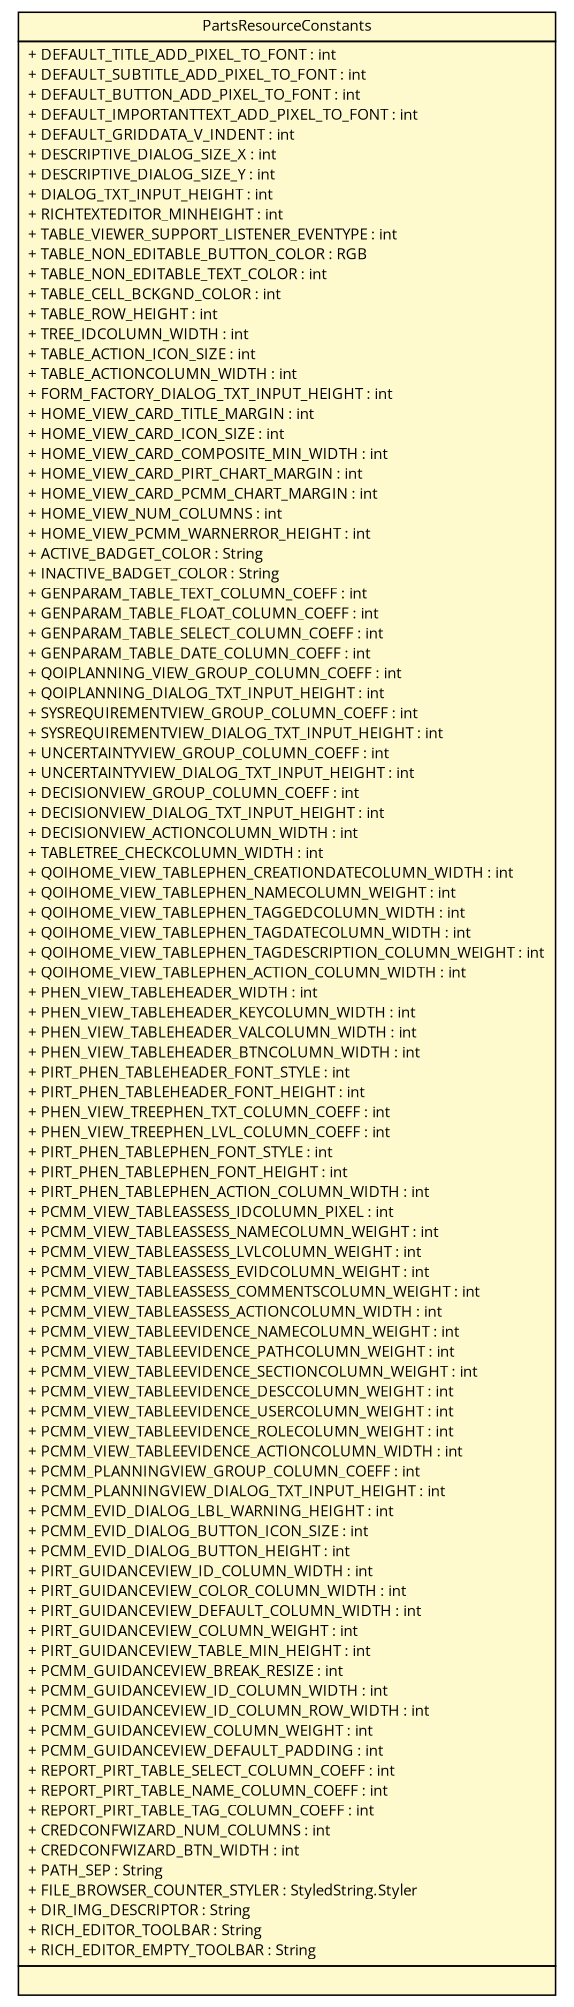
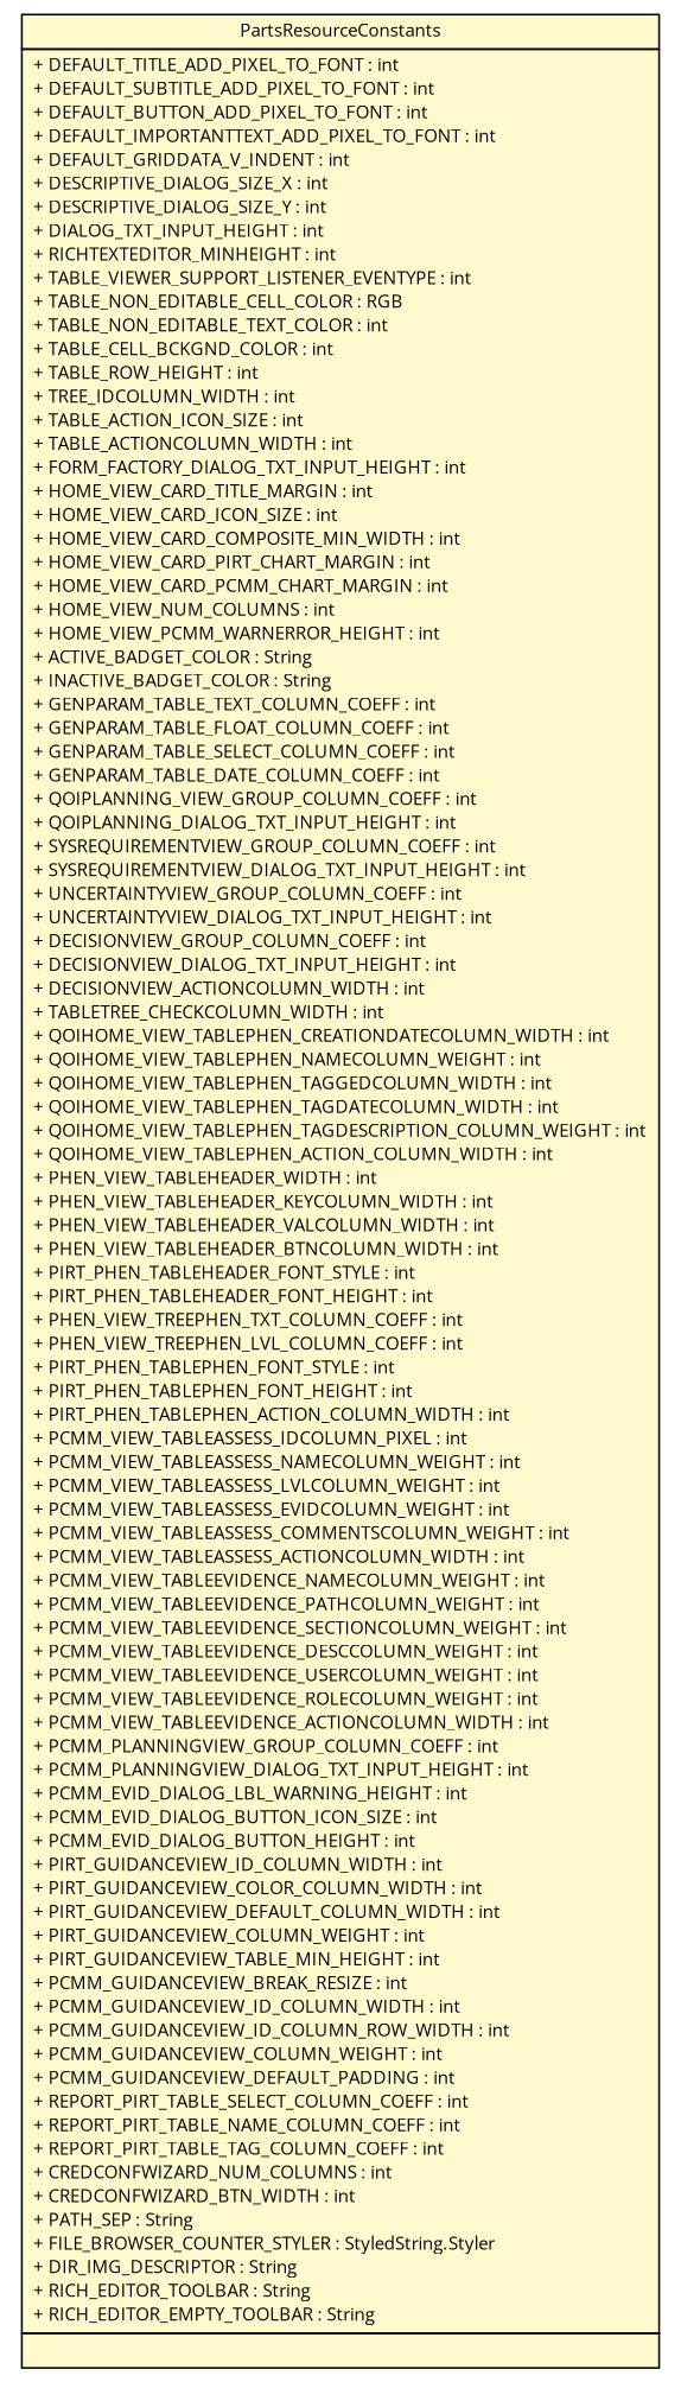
  digraph {
    nodesep=0.25
    ranksep=0.5
    fontname="Open Sans"
-   n1 [fontcolor=black fontname="Open Sans" fontsize=10.0 label=<<table title="gov.sandia.cf.parts.constants.PartsResourceConstants" border="0" cellborder="1" cellspacing="0" cellpadding="2" port="p" bgcolor="lemonChiffon" href="./PartsResourceConstants.html"> 		<tr><td><table border="0" cellspacing="0" cellpadding="1"> <tr><td align="center" balign="center"> PartsResourceConstants </td></tr> 		</table></td></tr> 		<tr><td><table border="0" cellspacing="0" cellpadding="1"> <tr><td align="left" balign="left"> + DEFAULT_TITLE_ADD_PIXEL_TO_FONT : int </td></tr> <tr><td align="left" balign="left"> + DEFAULT_SUBTITLE_ADD_PIXEL_TO_FONT : int </td></tr> <tr><td align="left" balign="left"> + DEFAULT_BUTTON_ADD_PIXEL_TO_FONT : int </td></tr> <tr><td align="left" balign="left"> + DEFAULT_IMPORTANTTEXT_ADD_PIXEL_TO_FONT : int </td></tr> <tr><td align="left" balign="left"> + DEFAULT_GRIDDATA_V_INDENT : int </td></tr> <tr><td align="left" balign="left"> + DESCRIPTIVE_DIALOG_SIZE_X : int </td></tr> <tr><td align="left" balign="left"> + DESCRIPTIVE_DIALOG_SIZE_Y : int </td></tr> <tr><td align="left" balign="left"> + DIALOG_TXT_INPUT_HEIGHT : int </td></tr> <tr><td align="left" balign="left"> + RICHTEXTEDITOR_MINHEIGHT : int </td></tr> <tr><td align="left" balign="left"> + TABLE_VIEWER_SUPPORT_LISTENER_EVENTYPE : int </td></tr> <tr><td align="left" balign="left"> + TABLE_NON_EDITABLE_BUTTON_COLOR : RGB </td></tr> <tr><td align="left" balign="left"> + TABLE_NON_EDITABLE_TEXT_COLOR : int </td></tr> <tr><td align="left" balign="left"> + TABLE_CELL_BCKGND_COLOR : int </td></tr> <tr><td align="left" balign="left"> + TABLE_ROW_HEIGHT : int </td></tr> <tr><td align="left" balign="left"> + TREE_IDCOLUMN_WIDTH : int </td></tr> <tr><td align="left" balign="left"> + TABLE_ACTION_ICON_SIZE : int </td></tr> <tr><td align="left" balign="left"> + TABLE_ACTIONCOLUMN_WIDTH : int </td></tr> <tr><td align="left" balign="left"> + FORM_FACTORY_DIALOG_TXT_INPUT_HEIGHT : int </td></tr> <tr><td align="left" balign="left"> + HOME_VIEW_CARD_TITLE_MARGIN : int </td></tr> <tr><td align="left" balign="left"> + HOME_VIEW_CARD_ICON_SIZE : int </td></tr> <tr><td align="left" balign="left"> + HOME_VIEW_CARD_COMPOSITE_MIN_WIDTH : int </td></tr> <tr><td align="left" balign="left"> + HOME_VIEW_CARD_PIRT_CHART_MARGIN : int </td></tr> <tr><td align="left" balign="left"> + HOME_VIEW_CARD_PCMM_CHART_MARGIN : int </td></tr> <tr><td align="left" balign="left"> + HOME_VIEW_NUM_COLUMNS : int </td></tr> <tr><td align="left" balign="left"> + HOME_VIEW_PCMM_WARNERROR_HEIGHT : int </td></tr> <tr><td align="left" balign="left"> + ACTIVE_BADGET_COLOR : String </td></tr> <tr><td align="left" balign="left"> + INACTIVE_BADGET_COLOR : String </td></tr> <tr><td align="left" balign="left"> + GENPARAM_TABLE_TEXT_COLUMN_COEFF : int </td></tr> <tr><td align="left" balign="left"> + GENPARAM_TABLE_FLOAT_COLUMN_COEFF : int </td></tr> <tr><td align="left" balign="left"> + GENPARAM_TABLE_SELECT_COLUMN_COEFF : int </td></tr> <tr><td align="left" balign="left"> + GENPARAM_TABLE_DATE_COLUMN_COEFF : int </td></tr> <tr><td align="left" balign="left"> + QOIPLANNING_VIEW_GROUP_COLUMN_COEFF : int </td></tr> <tr><td align="left" balign="left"> + QOIPLANNING_DIALOG_TXT_INPUT_HEIGHT : int </td></tr> <tr><td align="left" balign="left"> + SYSREQUIREMENTVIEW_GROUP_COLUMN_COEFF : int </td></tr> <tr><td align="left" balign="left"> + SYSREQUIREMENTVIEW_DIALOG_TXT_INPUT_HEIGHT : int </td></tr> <tr><td align="left" balign="left"> + UNCERTAINTYVIEW_GROUP_COLUMN_COEFF : int </td></tr> <tr><td align="left" balign="left"> + UNCERTAINTYVIEW_DIALOG_TXT_INPUT_HEIGHT : int </td></tr> <tr><td align="left" balign="left"> + DECISIONVIEW_GROUP_COLUMN_COEFF : int </td></tr> <tr><td align="left" balign="left"> + DECISIONVIEW_DIALOG_TXT_INPUT_HEIGHT : int </td></tr> <tr><td align="left" balign="left"> + DECISIONVIEW_ACTIONCOLUMN_WIDTH : int </td></tr> <tr><td align="left" balign="left"> + TABLETREE_CHECKCOLUMN_WIDTH : int </td></tr> <tr><td align="left" balign="left"> + QOIHOME_VIEW_TABLEPHEN_CREATIONDATECOLUMN_WIDTH : int </td></tr> <tr><td align="left" balign="left"> + QOIHOME_VIEW_TABLEPHEN_NAMECOLUMN_WEIGHT : int </td></tr> <tr><td align="left" balign="left"> + QOIHOME_VIEW_TABLEPHEN_TAGGEDCOLUMN_WIDTH : int </td></tr> <tr><td align="left" balign="left"> + QOIHOME_VIEW_TABLEPHEN_TAGDATECOLUMN_WIDTH : int </td></tr> <tr><td align="left" balign="left"> + QOIHOME_VIEW_TABLEPHEN_TAGDESCRIPTION_COLUMN_WEIGHT : int </td></tr> <tr><td align="left" balign="left"> + QOIHOME_VIEW_TABLEPHEN_ACTION_COLUMN_WIDTH : int </td></tr> <tr><td align="left" balign="left"> + PHEN_VIEW_TABLEHEADER_WIDTH : int </td></tr> <tr><td align="left" balign="left"> + PHEN_VIEW_TABLEHEADER_KEYCOLUMN_WIDTH : int </td></tr> <tr><td align="left" balign="left"> + PHEN_VIEW_TABLEHEADER_VALCOLUMN_WIDTH : int </td></tr> <tr><td align="left" balign="left"> + PHEN_VIEW_TABLEHEADER_BTNCOLUMN_WIDTH : int </td></tr> <tr><td align="left" balign="left"> + PIRT_PHEN_TABLEHEADER_FONT_STYLE : int </td></tr> <tr><td align="left" balign="left"> + PIRT_PHEN_TABLEHEADER_FONT_HEIGHT : int </td></tr> <tr><td align="left" balign="left"> + PHEN_VIEW_TREEPHEN_TXT_COLUMN_COEFF : int </td></tr> <tr><td align="left" balign="left"> + PHEN_VIEW_TREEPHEN_LVL_COLUMN_COEFF : int </td></tr> <tr><td align="left" balign="left"> + PIRT_PHEN_TABLEPHEN_FONT_STYLE : int </td></tr> <tr><td align="left" balign="left"> + PIRT_PHEN_TABLEPHEN_FONT_HEIGHT : int </td></tr> <tr><td align="left" balign="left"> + PIRT_PHEN_TABLEPHEN_ACTION_COLUMN_WIDTH : int </td></tr> <tr><td align="left" balign="left"> + PCMM_VIEW_TABLEASSESS_IDCOLUMN_PIXEL : int </td></tr> <tr><td align="left" balign="left"> + PCMM_VIEW_TABLEASSESS_NAMECOLUMN_WEIGHT : int </td></tr> <tr><td align="left" balign="left"> + PCMM_VIEW_TABLEASSESS_LVLCOLUMN_WEIGHT : int </td></tr> <tr><td align="left" balign="left"> + PCMM_VIEW_TABLEASSESS_EVIDCOLUMN_WEIGHT : int </td></tr> <tr><td align="left" balign="left"> + PCMM_VIEW_TABLEASSESS_COMMENTSCOLUMN_WEIGHT : int </td></tr> <tr><td align="left" balign="left"> + PCMM_VIEW_TABLEASSESS_ACTIONCOLUMN_WIDTH : int </td></tr> <tr><td align="left" balign="left"> + PCMM_VIEW_TABLEEVIDENCE_NAMECOLUMN_WEIGHT : int </td></tr> <tr><td align="left" balign="left"> + PCMM_VIEW_TABLEEVIDENCE_PATHCOLUMN_WEIGHT : int </td></tr> <tr><td align="left" balign="left"> + PCMM_VIEW_TABLEEVIDENCE_SECTIONCOLUMN_WEIGHT : int </td></tr> <tr><td align="left" balign="left"> + PCMM_VIEW_TABLEEVIDENCE_DESCCOLUMN_WEIGHT : int </td></tr> <tr><td align="left" balign="left"> + PCMM_VIEW_TABLEEVIDENCE_USERCOLUMN_WEIGHT : int </td></tr> <tr><td align="left" balign="left"> + PCMM_VIEW_TABLEEVIDENCE_ROLECOLUMN_WEIGHT : int </td></tr> <tr><td align="left" balign="left"> + PCMM_VIEW_TABLEEVIDENCE_ACTIONCOLUMN_WIDTH : int </td></tr> <tr><td align="left" balign="left"> + PCMM_PLANNINGVIEW_GROUP_COLUMN_COEFF : int </td></tr> <tr><td align="left" balign="left"> + PCMM_PLANNINGVIEW_DIALOG_TXT_INPUT_HEIGHT : int </td></tr> <tr><td align="left" balign="left"> + PCMM_EVID_DIALOG_LBL_WARNING_HEIGHT : int </td></tr> <tr><td align="left" balign="left"> + PCMM_EVID_DIALOG_BUTTON_ICON_SIZE : int </td></tr> <tr><td align="left" balign="left"> + PCMM_EVID_DIALOG_BUTTON_HEIGHT : int </td></tr> <tr><td align="left" balign="left"> + PIRT_GUIDANCEVIEW_ID_COLUMN_WIDTH : int </td></tr> <tr><td align="left" balign="left"> + PIRT_GUIDANCEVIEW_COLOR_COLUMN_WIDTH : int </td></tr> <tr><td align="left" balign="left"> + PIRT_GUIDANCEVIEW_DEFAULT_COLUMN_WIDTH : int </td></tr> <tr><td align="left" balign="left"> + PIRT_GUIDANCEVIEW_COLUMN_WEIGHT : int </td></tr> <tr><td align="left" balign="left"> + PIRT_GUIDANCEVIEW_TABLE_MIN_HEIGHT : int </td></tr> <tr><td align="left" balign="left"> + PCMM_GUIDANCEVIEW_BREAK_RESIZE : int </td></tr> <tr><td align="left" balign="left"> + PCMM_GUIDANCEVIEW_ID_COLUMN_WIDTH : int </td></tr> <tr><td align="left" balign="left"> + PCMM_GUIDANCEVIEW_ID_COLUMN_ROW_WIDTH : int </td></tr> <tr><td align="left" balign="left"> + PCMM_GUIDANCEVIEW_COLUMN_WEIGHT : int </td></tr> <tr><td align="left" balign="left"> + PCMM_GUIDANCEVIEW_DEFAULT_PADDING : int </td></tr> <tr><td align="left" balign="left"> + REPORT_PIRT_TABLE_SELECT_COLUMN_COEFF : int </td></tr> <tr><td align="left" balign="left"> + REPORT_PIRT_TABLE_NAME_COLUMN_COEFF : int </td></tr> <tr><td align="left" balign="left"> + REPORT_PIRT_TABLE_TAG_COLUMN_COEFF : int </td></tr> <tr><td align="left" balign="left"> + CREDCONFWIZARD_NUM_COLUMNS : int </td></tr> <tr><td align="left" balign="left"> + CREDCONFWIZARD_BTN_WIDTH : int </td></tr> <tr><td align="left" balign="left"> + PATH_SEP : String </td></tr> <tr><td align="left" balign="left"> + FILE_BROWSER_COUNTER_STYLER : StyledString.Styler </td></tr> <tr><td align="left" balign="left"> + DIR_IMG_DESCRIPTOR : String </td></tr> <tr><td align="left" balign="left"> + RICH_EDITOR_TOOLBAR : String </td></tr> <tr><td align="left" balign="left"> + RICH_EDITOR_EMPTY_TOOLBAR : String </td></tr> 		</table></td></tr> 		<tr><td><table border="0" cellspacing="0" cellpadding="1"> <tr><td align="left" balign="left">  </td></tr> 		</table></td></tr> 		</table>> shape=plaintext]
+   n1 [fontcolor=black fontname="Open Sans" fontsize=10.0 label=<<table title="gov.sandia.cf.parts.constants.PartsResourceConstants" border="0" cellborder="1" cellspacing="0" cellpadding="2" port="p" bgcolor="lemonChiffon" href="./PartsResourceConstants.html"> 		<tr><td><table border="0" cellspacing="0" cellpadding="1"> <tr><td align="center" balign="center"> PartsResourceConstants </td></tr> 		</table></td></tr> 		<tr><td><table border="0" cellspacing="0" cellpadding="1"> <tr><td align="left" balign="left"> + DEFAULT_TITLE_ADD_PIXEL_TO_FONT : int </td></tr> <tr><td align="left" balign="left"> + DEFAULT_SUBTITLE_ADD_PIXEL_TO_FONT : int </td></tr> <tr><td align="left" balign="left"> + DEFAULT_BUTTON_ADD_PIXEL_TO_FONT : int </td></tr> <tr><td align="left" balign="left"> + DEFAULT_IMPORTANTTEXT_ADD_PIXEL_TO_FONT : int </td></tr> <tr><td align="left" balign="left"> + DEFAULT_GRIDDATA_V_INDENT : int </td></tr> <tr><td align="left" balign="left"> + DESCRIPTIVE_DIALOG_SIZE_X : int </td></tr> <tr><td align="left" balign="left"> + DESCRIPTIVE_DIALOG_SIZE_Y : int </td></tr> <tr><td align="left" balign="left"> + DIALOG_TXT_INPUT_HEIGHT : int </td></tr> <tr><td align="left" balign="left"> + RICHTEXTEDITOR_MINHEIGHT : int </td></tr> <tr><td align="left" balign="left"> + TABLE_VIEWER_SUPPORT_LISTENER_EVENTYPE : int </td></tr> <tr><td align="left" balign="left"> + TABLE_NON_EDITABLE_CELL_COLOR : RGB </td></tr> <tr><td align="left" balign="left"> + TABLE_NON_EDITABLE_TEXT_COLOR : int </td></tr> <tr><td align="left" balign="left"> + TABLE_CELL_BCKGND_COLOR : int </td></tr> <tr><td align="left" balign="left"> + TABLE_ROW_HEIGHT : int </td></tr> <tr><td align="left" balign="left"> + TREE_IDCOLUMN_WIDTH : int </td></tr> <tr><td align="left" balign="left"> + TABLE_ACTION_ICON_SIZE : int </td></tr> <tr><td align="left" balign="left"> + TABLE_ACTIONCOLUMN_WIDTH : int </td></tr> <tr><td align="left" balign="left"> + FORM_FACTORY_DIALOG_TXT_INPUT_HEIGHT : int </td></tr> <tr><td align="left" balign="left"> + HOME_VIEW_CARD_TITLE_MARGIN : int </td></tr> <tr><td align="left" balign="left"> + HOME_VIEW_CARD_ICON_SIZE : int </td></tr> <tr><td align="left" balign="left"> + HOME_VIEW_CARD_COMPOSITE_MIN_WIDTH : int </td></tr> <tr><td align="left" balign="left"> + HOME_VIEW_CARD_PIRT_CHART_MARGIN : int </td></tr> <tr><td align="left" balign="left"> + HOME_VIEW_CARD_PCMM_CHART_MARGIN : int </td></tr> <tr><td align="left" balign="left"> + HOME_VIEW_NUM_COLUMNS : int </td></tr> <tr><td align="left" balign="left"> + HOME_VIEW_PCMM_WARNERROR_HEIGHT : int </td></tr> <tr><td align="left" balign="left"> + ACTIVE_BADGET_COLOR : String </td></tr> <tr><td align="left" balign="left"> + INACTIVE_BADGET_COLOR : String </td></tr> <tr><td align="left" balign="left"> + GENPARAM_TABLE_TEXT_COLUMN_COEFF : int </td></tr> <tr><td align="left" balign="left"> + GENPARAM_TABLE_FLOAT_COLUMN_COEFF : int </td></tr> <tr><td align="left" balign="left"> + GENPARAM_TABLE_SELECT_COLUMN_COEFF : int </td></tr> <tr><td align="left" balign="left"> + GENPARAM_TABLE_DATE_COLUMN_COEFF : int </td></tr> <tr><td align="left" balign="left"> + QOIPLANNING_VIEW_GROUP_COLUMN_COEFF : int </td></tr> <tr><td align="left" balign="left"> + QOIPLANNING_DIALOG_TXT_INPUT_HEIGHT : int </td></tr> <tr><td align="left" balign="left"> + SYSREQUIREMENTVIEW_GROUP_COLUMN_COEFF : int </td></tr> <tr><td align="left" balign="left"> + SYSREQUIREMENTVIEW_DIALOG_TXT_INPUT_HEIGHT : int </td></tr> <tr><td align="left" balign="left"> + UNCERTAINTYVIEW_GROUP_COLUMN_COEFF : int </td></tr> <tr><td align="left" balign="left"> + UNCERTAINTYVIEW_DIALOG_TXT_INPUT_HEIGHT : int </td></tr> <tr><td align="left" balign="left"> + DECISIONVIEW_GROUP_COLUMN_COEFF : int </td></tr> <tr><td align="left" balign="left"> + DECISIONVIEW_DIALOG_TXT_INPUT_HEIGHT : int </td></tr> <tr><td align="left" balign="left"> + DECISIONVIEW_ACTIONCOLUMN_WIDTH : int </td></tr> <tr><td align="left" balign="left"> + TABLETREE_CHECKCOLUMN_WIDTH : int </td></tr> <tr><td align="left" balign="left"> + QOIHOME_VIEW_TABLEPHEN_CREATIONDATECOLUMN_WIDTH : int </td></tr> <tr><td align="left" balign="left"> + QOIHOME_VIEW_TABLEPHEN_NAMECOLUMN_WEIGHT : int </td></tr> <tr><td align="left" balign="left"> + QOIHOME_VIEW_TABLEPHEN_TAGGEDCOLUMN_WIDTH : int </td></tr> <tr><td align="left" balign="left"> + QOIHOME_VIEW_TABLEPHEN_TAGDATECOLUMN_WIDTH : int </td></tr> <tr><td align="left" balign="left"> + QOIHOME_VIEW_TABLEPHEN_TAGDESCRIPTION_COLUMN_WEIGHT : int </td></tr> <tr><td align="left" balign="left"> + QOIHOME_VIEW_TABLEPHEN_ACTION_COLUMN_WIDTH : int </td></tr> <tr><td align="left" balign="left"> + PHEN_VIEW_TABLEHEADER_WIDTH : int </td></tr> <tr><td align="left" balign="left"> + PHEN_VIEW_TABLEHEADER_KEYCOLUMN_WIDTH : int </td></tr> <tr><td align="left" balign="left"> + PHEN_VIEW_TABLEHEADER_VALCOLUMN_WIDTH : int </td></tr> <tr><td align="left" balign="left"> + PHEN_VIEW_TABLEHEADER_BTNCOLUMN_WIDTH : int </td></tr> <tr><td align="left" balign="left"> + PIRT_PHEN_TABLEHEADER_FONT_STYLE : int </td></tr> <tr><td align="left" balign="left"> + PIRT_PHEN_TABLEHEADER_FONT_HEIGHT : int </td></tr> <tr><td align="left" balign="left"> + PHEN_VIEW_TREEPHEN_TXT_COLUMN_COEFF : int </td></tr> <tr><td align="left" balign="left"> + PHEN_VIEW_TREEPHEN_LVL_COLUMN_COEFF : int </td></tr> <tr><td align="left" balign="left"> + PIRT_PHEN_TABLEPHEN_FONT_STYLE : int </td></tr> <tr><td align="left" balign="left"> + PIRT_PHEN_TABLEPHEN_FONT_HEIGHT : int </td></tr> <tr><td align="left" balign="left"> + PIRT_PHEN_TABLEPHEN_ACTION_COLUMN_WIDTH : int </td></tr> <tr><td align="left" balign="left"> + PCMM_VIEW_TABLEASSESS_IDCOLUMN_PIXEL : int </td></tr> <tr><td align="left" balign="left"> + PCMM_VIEW_TABLEASSESS_NAMECOLUMN_WEIGHT : int </td></tr> <tr><td align="left" balign="left"> + PCMM_VIEW_TABLEASSESS_LVLCOLUMN_WEIGHT : int </td></tr> <tr><td align="left" balign="left"> + PCMM_VIEW_TABLEASSESS_EVIDCOLUMN_WEIGHT : int </td></tr> <tr><td align="left" balign="left"> + PCMM_VIEW_TABLEASSESS_COMMENTSCOLUMN_WEIGHT : int </td></tr> <tr><td align="left" balign="left"> + PCMM_VIEW_TABLEASSESS_ACTIONCOLUMN_WIDTH : int </td></tr> <tr><td align="left" balign="left"> + PCMM_VIEW_TABLEEVIDENCE_NAMECOLUMN_WEIGHT : int </td></tr> <tr><td align="left" balign="left"> + PCMM_VIEW_TABLEEVIDENCE_PATHCOLUMN_WEIGHT : int </td></tr> <tr><td align="left" balign="left"> + PCMM_VIEW_TABLEEVIDENCE_SECTIONCOLUMN_WEIGHT : int </td></tr> <tr><td align="left" balign="left"> + PCMM_VIEW_TABLEEVIDENCE_DESCCOLUMN_WEIGHT : int </td></tr> <tr><td align="left" balign="left"> + PCMM_VIEW_TABLEEVIDENCE_USERCOLUMN_WEIGHT : int </td></tr> <tr><td align="left" balign="left"> + PCMM_VIEW_TABLEEVIDENCE_ROLECOLUMN_WEIGHT : int </td></tr> <tr><td align="left" balign="left"> + PCMM_VIEW_TABLEEVIDENCE_ACTIONCOLUMN_WIDTH : int </td></tr> <tr><td align="left" balign="left"> + PCMM_PLANNINGVIEW_GROUP_COLUMN_COEFF : int </td></tr> <tr><td align="left" balign="left"> + PCMM_PLANNINGVIEW_DIALOG_TXT_INPUT_HEIGHT : int </td></tr> <tr><td align="left" balign="left"> + PCMM_EVID_DIALOG_LBL_WARNING_HEIGHT : int </td></tr> <tr><td align="left" balign="left"> + PCMM_EVID_DIALOG_BUTTON_ICON_SIZE : int </td></tr> <tr><td align="left" balign="left"> + PCMM_EVID_DIALOG_BUTTON_HEIGHT : int </td></tr> <tr><td align="left" balign="left"> + PIRT_GUIDANCEVIEW_ID_COLUMN_WIDTH : int </td></tr> <tr><td align="left" balign="left"> + PIRT_GUIDANCEVIEW_COLOR_COLUMN_WIDTH : int </td></tr> <tr><td align="left" balign="left"> + PIRT_GUIDANCEVIEW_DEFAULT_COLUMN_WIDTH : int </td></tr> <tr><td align="left" balign="left"> + PIRT_GUIDANCEVIEW_COLUMN_WEIGHT : int </td></tr> <tr><td align="left" balign="left"> + PIRT_GUIDANCEVIEW_TABLE_MIN_HEIGHT : int </td></tr> <tr><td align="left" balign="left"> + PCMM_GUIDANCEVIEW_BREAK_RESIZE : int </td></tr> <tr><td align="left" balign="left"> + PCMM_GUIDANCEVIEW_ID_COLUMN_WIDTH : int </td></tr> <tr><td align="left" balign="left"> + PCMM_GUIDANCEVIEW_ID_COLUMN_ROW_WIDTH : int </td></tr> <tr><td align="left" balign="left"> + PCMM_GUIDANCEVIEW_COLUMN_WEIGHT : int </td></tr> <tr><td align="left" balign="left"> + PCMM_GUIDANCEVIEW_DEFAULT_PADDING : int </td></tr> <tr><td align="left" balign="left"> + REPORT_PIRT_TABLE_SELECT_COLUMN_COEFF : int </td></tr> <tr><td align="left" balign="left"> + REPORT_PIRT_TABLE_NAME_COLUMN_COEFF : int </td></tr> <tr><td align="left" balign="left"> + REPORT_PIRT_TABLE_TAG_COLUMN_COEFF : int </td></tr> <tr><td align="left" balign="left"> + CREDCONFWIZARD_NUM_COLUMNS : int </td></tr> <tr><td align="left" balign="left"> + CREDCONFWIZARD_BTN_WIDTH : int </td></tr> <tr><td align="left" balign="left"> + PATH_SEP : String </td></tr> <tr><td align="left" balign="left"> + FILE_BROWSER_COUNTER_STYLER : StyledString.Styler </td></tr> <tr><td align="left" balign="left"> + DIR_IMG_DESCRIPTOR : String </td></tr> <tr><td align="left" balign="left"> + RICH_EDITOR_TOOLBAR : String </td></tr> <tr><td align="left" balign="left"> + RICH_EDITOR_EMPTY_TOOLBAR : String </td></tr> 		</table></td></tr> 		<tr><td><table border="0" cellspacing="0" cellpadding="1"> <tr><td align="left" balign="left">  </td></tr> 		</table></td></tr> 		</table>> shape=plaintext]
  }
